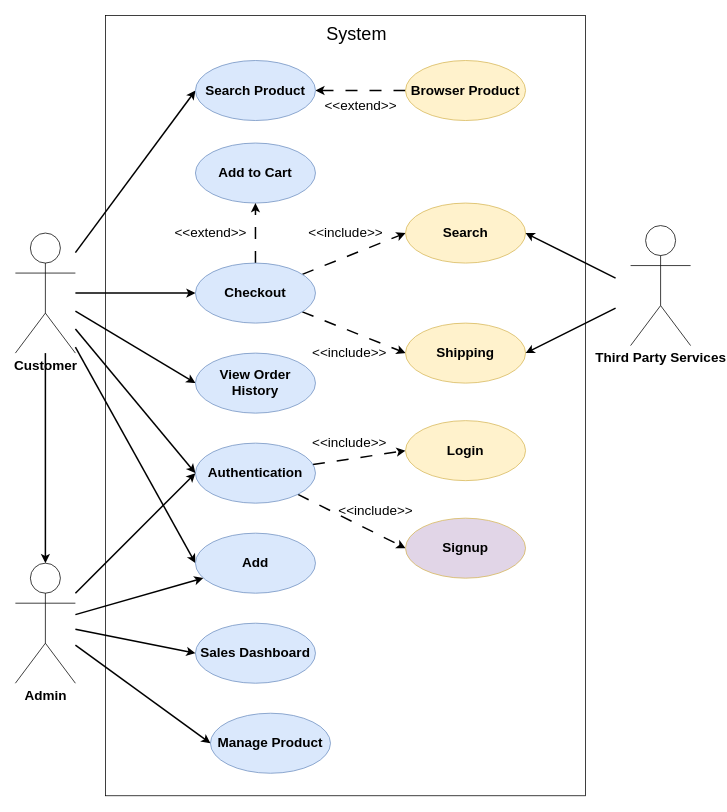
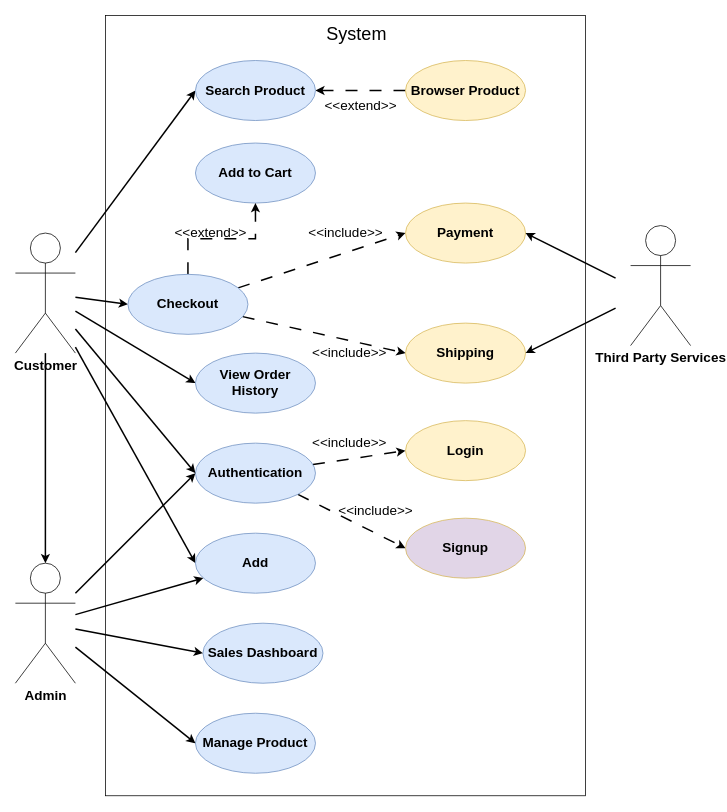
  <mxCell id="0" />
  <mxCell id="1" parent="0" />
  <mxCell id="2" value="" style="rounded=0;whiteSpace=wrap;html=1;" parent="1" vertex="1"><mxGeometry x="140" width="640" height="1040" as="geometry" y="20" /></mxCell>
  <mxCell id="3" style="rounded=0;orthogonalLoop=1;jettySize=auto;html=1;entryX=0;entryY=0.5;entryDx=0;entryDy=0;dashed=1;dashPattern=8 8;strokeWidth=2;" edge="1" parent="1" source="5" target="39"><mxGeometry relative="1" as="geometry" /></mxCell>
  <mxCell id="4" style="rounded=0;orthogonalLoop=1;jettySize=auto;html=1;entryX=0;entryY=0.5;entryDx=0;entryDy=0;dashed=1;dashPattern=8 8;strokeWidth=2;" edge="1" parent="1" source="5" target="40"><mxGeometry relative="1" as="geometry" /></mxCell>
  <mxCell id="5" value="&lt;font style=&quot;font-size: 18px;&quot;&gt;Authentication&lt;/font&gt;" style="ellipse;whiteSpace=wrap;html=1;fillColor=#dae8fc;strokeColor=#6c8ebf;fontSize=18;fontStyle=1" parent="1" vertex="1"><mxGeometry x="260" y="590" width="160" height="80" as="geometry" /></mxCell>
  <mxCell id="6" style="rounded=0;orthogonalLoop=1;jettySize=auto;html=1;entryX=0;entryY=0.5;entryDx=0;entryDy=0;strokeWidth=2;" parent="1" source="12" target="5" edge="1"><mxGeometry relative="1" as="geometry" /></mxCell>
  <mxCell id="7" style="rounded=0;orthogonalLoop=1;jettySize=auto;html=1;entryX=0;entryY=0.5;entryDx=0;entryDy=0;strokeWidth=2;" parent="1" source="12" target="17" edge="1"><mxGeometry relative="1" as="geometry" /></mxCell>
  <mxCell id="8" style="rounded=0;orthogonalLoop=1;jettySize=auto;html=1;entryX=0;entryY=0.5;entryDx=0;entryDy=0;strokeWidth=2;" parent="1" source="12" target="16" edge="1"><mxGeometry relative="1" as="geometry" /></mxCell>
  <mxCell id="9" style="rounded=0;orthogonalLoop=1;jettySize=auto;html=1;strokeWidth=2;" parent="1" source="12" target="33" edge="1"><mxGeometry relative="1" as="geometry" /></mxCell>
  <mxCell id="10" style="rounded=0;orthogonalLoop=1;jettySize=auto;html=1;entryX=0;entryY=0.5;entryDx=0;entryDy=0;strokeWidth=2;" parent="1" source="12" target="21" edge="1"><mxGeometry relative="1" as="geometry" /></mxCell>
  <mxCell id="11" style="rounded=0;orthogonalLoop=1;jettySize=auto;html=1;entryX=0;entryY=0.5;entryDx=0;entryDy=0;strokeWidth=2;" parent="1" source="12" target="26" edge="1"><mxGeometry relative="1" as="geometry" /></mxCell>
  <mxCell id="12" value="&lt;font style=&quot;font-size: 18px;&quot;&gt;Customer&lt;/font&gt;" style="shape=umlActor;verticalLabelPosition=bottom;verticalAlign=top;html=1;outlineConnect=0;fontSize=18;fontStyle=1" parent="1" vertex="1"><mxGeometry x="20" y="310" width="80" height="160" as="geometry" /></mxCell>
  <mxCell id="13" style="edgeStyle=orthogonalEdgeStyle;rounded=0;orthogonalLoop=1;jettySize=auto;html=1;entryX=1;entryY=0.5;entryDx=0;entryDy=0;dashed=1;dashPattern=8 8;strokeWidth=2;" parent="1" source="14" target="17" edge="1"><mxGeometry relative="1" as="geometry" /></mxCell>
  <mxCell id="14" value="&lt;font style=&quot;font-size: 18px;&quot;&gt;Browser Product&lt;/font&gt;" style="ellipse;whiteSpace=wrap;html=1;fillColor=#fff2cc;strokeColor=#d6b656;fontSize=18;fontStyle=1" parent="1" vertex="1"><mxGeometry x="540" y="80" width="160" height="80" as="geometry" /></mxCell>
  <mxCell id="15" value="&lt;font style=&quot;font-size: 18px;&quot;&gt;Add to Cart&lt;/font&gt;" style="ellipse;whiteSpace=wrap;html=1;fillColor=#dae8fc;strokeColor=#6c8ebf;fontStyle=1" parent="1" vertex="1"><mxGeometry x="260" y="190" width="160" height="80" as="geometry" /></mxCell>
  <mxCell id="16" value="&lt;font style=&quot;font-size: 18px;&quot;&gt;&lt;b&gt;View Order History&lt;/b&gt;&lt;/font&gt;" style="ellipse;whiteSpace=wrap;html=1;fillColor=#dae8fc;strokeColor=#6c8ebf;" parent="1" vertex="1"><mxGeometry x="260" y="470" width="160" height="80" as="geometry" /></mxCell>
  <mxCell id="17" value="&lt;font style=&quot;font-size: 18px;&quot;&gt;&lt;b&gt;Search Product&lt;/b&gt;&lt;/font&gt;" style="ellipse;whiteSpace=wrap;html=1;fillColor=#dae8fc;strokeColor=#6c8ebf;" parent="1" vertex="1"><mxGeometry x="260" y="80" width="160" height="80" as="geometry" /></mxCell>
  <mxCell id="18" style="edgeStyle=orthogonalEdgeStyle;rounded=0;orthogonalLoop=1;jettySize=auto;html=1;entryX=0.5;entryY=1;entryDx=0;entryDy=0;dashed=1;dashPattern=8 8;strokeWidth=2;" parent="1" source="21" target="15" edge="1"><mxGeometry relative="1" as="geometry" /></mxCell>
  <mxCell id="19" style="rounded=0;orthogonalLoop=1;jettySize=auto;html=1;entryX=0;entryY=0.5;entryDx=0;entryDy=0;strokeWidth=2;dashed=1;dashPattern=8 8;" parent="1" source="21" target="22" edge="1"><mxGeometry relative="1" as="geometry" /></mxCell>
  <mxCell id="20" style="rounded=0;orthogonalLoop=1;jettySize=auto;html=1;entryX=0;entryY=0.5;entryDx=0;entryDy=0;strokeWidth=2;dashed=1;dashPattern=8 8;" parent="1" source="21" target="23" edge="1"><mxGeometry relative="1" as="geometry" /></mxCell>
- <mxCell id="21" value="&lt;font style=&quot;font-size: 18px;&quot;&gt;Checkout&lt;/font&gt;" style="ellipse;whiteSpace=wrap;html=1;fillColor=#dae8fc;strokeColor=#6c8ebf;fontSize=18;fontStyle=1" parent="1" vertex="1"><mxGeometry x="260" y="350" width="160" height="80" as="geometry" /></mxCell>
- <mxCell id="22" value="&lt;font style=&quot;font-size: 18px;&quot;&gt;Search&lt;/font&gt;" style="ellipse;whiteSpace=wrap;html=1;fillColor=#fff2cc;strokeColor=#d6b656;fontSize=18;fontStyle=1" parent="1" vertex="1"><mxGeometry x="540" y="270" width="160" height="80" as="geometry" /></mxCell>
+ <mxCell id="21" value="&lt;font style=&quot;font-size: 18px;&quot;&gt;Checkout&lt;/font&gt;" style="ellipse;whiteSpace=wrap;html=1;fillColor=#dae8fc;strokeColor=#6c8ebf;fontSize=18;fontStyle=1" parent="1" vertex="1"><mxGeometry x="170" y="365" width="160" height="80" as="geometry" /></mxCell>
+ <mxCell id="22" value="&lt;font style=&quot;font-size: 18px;&quot;&gt;Payment&lt;/font&gt;" style="ellipse;whiteSpace=wrap;html=1;fillColor=#fff2cc;strokeColor=#d6b656;fontSize=18;fontStyle=1" parent="1" vertex="1"><mxGeometry x="540" y="270" width="160" height="80" as="geometry" /></mxCell>
  <mxCell id="23" value="&lt;font style=&quot;font-size: 18px;&quot;&gt;Shipping&lt;/font&gt;" style="ellipse;whiteSpace=wrap;html=1;fillColor=#fff2cc;strokeColor=#d6b656;fontSize=18;fontStyle=1" parent="1" vertex="1"><mxGeometry x="540" y="430" width="160" height="80" as="geometry" /></mxCell>
- <mxCell id="24" value="Manage Product" style="ellipse;whiteSpace=wrap;html=1;fillColor=#dae8fc;strokeColor=#6c8ebf;fontSize=18;fontStyle=1;align=center;" parent="1" vertex="1"><mxGeometry x="280" y="950" width="160" height="80" as="geometry" /></mxCell>
- <mxCell id="25" value="&lt;span style=&quot;font-size: 18px;&quot;&gt;Sales Dashboard&lt;/span&gt;" style="ellipse;whiteSpace=wrap;html=1;fillColor=#dae8fc;strokeColor=#6c8ebf;fontSize=18;fontStyle=1" parent="1" vertex="1"><mxGeometry x="260" y="830" width="160" height="80" as="geometry" /></mxCell>
+ <mxCell id="24" value="Manage Product" style="ellipse;whiteSpace=wrap;html=1;fillColor=#dae8fc;strokeColor=#6c8ebf;fontSize=18;fontStyle=1;align=center;" parent="1" vertex="1"><mxGeometry x="260" y="950" width="160" height="80" as="geometry" /></mxCell>
+ <mxCell id="25" value="&lt;span style=&quot;font-size: 18px;&quot;&gt;Sales Dashboard&lt;/span&gt;" style="ellipse;whiteSpace=wrap;html=1;fillColor=#dae8fc;strokeColor=#6c8ebf;fontSize=18;fontStyle=1" parent="1" vertex="1"><mxGeometry x="270" y="830" width="160" height="80" as="geometry" /></mxCell>
  <mxCell id="26" value="&lt;font style=&quot;font-size: 18px;&quot;&gt;Add&lt;/font&gt;" style="ellipse;whiteSpace=wrap;html=1;fillColor=#dae8fc;strokeColor=#6c8ebf;fontSize=18;fontStyle=1" parent="1" vertex="1"><mxGeometry x="260" y="710" width="160" height="80" as="geometry" /></mxCell>
  <mxCell id="27" value="&lt;font style=&quot;font-size: 18px;&quot;&gt;&amp;lt;&amp;lt;extend&amp;gt;&amp;gt;&lt;/font&gt;" style="text;html=1;align=center;verticalAlign=middle;resizable=0;points=[];autosize=1;strokeColor=none;fillColor=none;" parent="1" vertex="1"><mxGeometry x="420" y="120" width="120" height="40" as="geometry" /></mxCell>
  <mxCell id="28" value="&lt;font style=&quot;font-size: 18px;&quot;&gt;&amp;lt;&amp;lt;extend&amp;gt;&amp;gt;&lt;/font&gt;" style="text;html=1;align=center;verticalAlign=middle;resizable=0;points=[];autosize=1;strokeColor=none;fillColor=none;" parent="1" vertex="1"><mxGeometry x="220" y="290" width="120" height="40" as="geometry" /></mxCell>
  <mxCell id="29" style="rounded=0;orthogonalLoop=1;jettySize=auto;html=1;entryX=0;entryY=0.5;entryDx=0;entryDy=0;strokeWidth=2;" parent="1" source="33" target="5" edge="1"><mxGeometry relative="1" as="geometry" /></mxCell>
  <mxCell id="30" style="rounded=0;orthogonalLoop=1;jettySize=auto;html=1;entryX=0;entryY=0.5;entryDx=0;entryDy=0;strokeWidth=2;" parent="1" source="33" target="25" edge="1"><mxGeometry relative="1" as="geometry" /></mxCell>
  <mxCell id="31" style="rounded=0;orthogonalLoop=1;jettySize=auto;html=1;entryX=0;entryY=0.5;entryDx=0;entryDy=0;strokeWidth=2;" parent="1" source="33" target="24" edge="1"><mxGeometry relative="1" as="geometry" /></mxCell>
  <mxCell id="32" style="rounded=0;orthogonalLoop=1;jettySize=auto;html=1;strokeWidth=2;" edge="1" parent="1" source="33" target="26"><mxGeometry relative="1" as="geometry" /></mxCell>
  <mxCell id="33" value="&lt;font style=&quot;font-size: 18px;&quot;&gt;Admin&lt;/font&gt;" style="shape=umlActor;verticalLabelPosition=bottom;verticalAlign=top;html=1;outlineConnect=0;fontSize=18;fontStyle=1" parent="1" vertex="1"><mxGeometry x="20" y="750" width="80" height="160" as="geometry" /></mxCell>
  <mxCell id="34" value="&lt;font style=&quot;font-size: 18px;&quot;&gt;&amp;lt;&amp;lt;include&amp;gt;&amp;gt;&lt;/font&gt;" style="text;html=1;align=center;verticalAlign=middle;resizable=0;points=[];autosize=1;strokeColor=none;fillColor=none;" parent="1" vertex="1"><mxGeometry x="400" y="290" width="120" height="40" as="geometry" /></mxCell>
  <mxCell id="35" value="&lt;font style=&quot;font-size: 18px;&quot;&gt;&amp;lt;&amp;lt;include&amp;gt;&amp;gt;&lt;/font&gt;" style="text;html=1;align=center;verticalAlign=middle;resizable=0;points=[];autosize=1;strokeColor=none;fillColor=none;" parent="1" vertex="1"><mxGeometry x="405" y="450" width="120" height="40" as="geometry" /></mxCell>
  <mxCell id="36" style="rounded=0;orthogonalLoop=1;jettySize=auto;html=1;entryX=1;entryY=0.5;entryDx=0;entryDy=0;strokeWidth=2;" parent="1" target="22" edge="1"><mxGeometry relative="1" as="geometry"><mxPoint x="820" y="370" as="sourcePoint" /></mxGeometry></mxCell>
  <mxCell id="37" style="rounded=0;orthogonalLoop=1;jettySize=auto;html=1;entryX=1;entryY=0.5;entryDx=0;entryDy=0;strokeWidth=2;" parent="1" target="23" edge="1"><mxGeometry relative="1" as="geometry"><mxPoint x="820" y="410" as="sourcePoint" /></mxGeometry></mxCell>
  <mxCell id="38" value="&lt;font style=&quot;font-size: 18px;&quot;&gt;Third Party Services&lt;/font&gt;" style="shape=umlActor;verticalLabelPosition=bottom;verticalAlign=top;html=1;outlineConnect=0;fontSize=18;fontStyle=1" parent="1" vertex="1"><mxGeometry x="840" y="300" width="80" height="160" as="geometry" /></mxCell>
  <mxCell id="39" value="&lt;font style=&quot;font-size: 18px;&quot;&gt;Login&lt;/font&gt;" style="ellipse;whiteSpace=wrap;html=1;fillColor=#fff2cc;strokeColor=#d6b656;fontSize=18;fontStyle=1" vertex="1" parent="1"><mxGeometry x="540" y="560" width="160" height="80" as="geometry" /></mxCell>
  <mxCell id="40" value="&lt;font style=&quot;font-size: 18px;&quot;&gt;Signup&lt;/font&gt;" style="ellipse;whiteSpace=wrap;html=1;fillColor=#e1d5e7;strokeColor=#d6b656;fontSize=18;fontStyle=1;" vertex="1" parent="1"><mxGeometry x="540" y="690" width="160" height="80" as="geometry" /></mxCell>
  <mxCell id="41" value="&lt;font style=&quot;font-size: 18px;&quot;&gt;&amp;lt;&amp;lt;include&amp;gt;&amp;gt;&lt;/font&gt;" style="text;html=1;align=center;verticalAlign=middle;resizable=0;points=[];autosize=1;strokeColor=none;fillColor=none;" vertex="1" parent="1"><mxGeometry x="405" y="570" width="120" height="40" as="geometry" /></mxCell>
  <mxCell id="42" value="&lt;font style=&quot;font-size: 18px;&quot;&gt;&amp;lt;&amp;lt;include&amp;gt;&amp;gt;&lt;/font&gt;" style="text;html=1;align=center;verticalAlign=middle;resizable=0;points=[];autosize=1;strokeColor=none;fillColor=none;" vertex="1" parent="1"><mxGeometry x="440" y="660" width="120" height="40" as="geometry" /></mxCell>
  <mxCell id="43" value="&lt;font style=&quot;font-size: 24px;&quot;&gt;System&lt;/font&gt;" style="text;html=1;align=center;verticalAlign=middle;whiteSpace=wrap;rounded=0;" vertex="1" parent="1"><mxGeometry x="405" y="30" width="140" height="30" as="geometry" /></mxCell>
